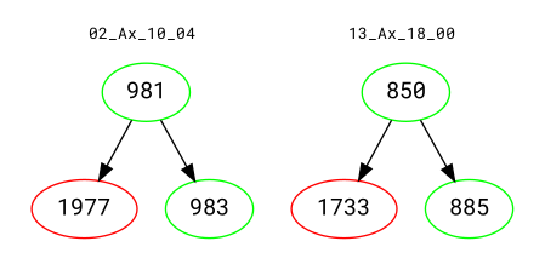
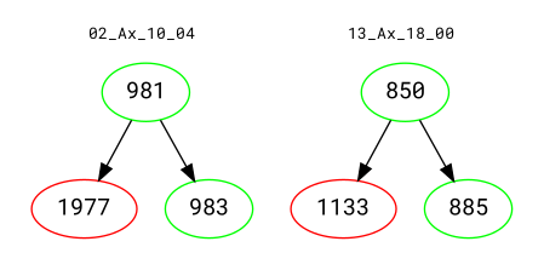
  digraph {
    fontname="Roboto Mono"
    node [color=green fontname="Roboto Mono"]
    edge [color=black fontname="Roboto Mono"]
    n1 [label=981]
    n2 [color=red label=1977]
    n3 [label=983]
    n4 [label=850]
-   n5 [color=red label=1733]
+   n5 [color=red label=1133]
    n6 [label=885]
    subgraph cluster_1 {
      color=white
      fontsize=10
      label="02_Ax_10_04"
      n1
      n2
      n3
    }
    subgraph cluster_2 {
      color=white
      fontsize=10
      label="13_Ax_18_00"
      n4
      n5
      n6
    }
    n1 -> n2
    n1 -> n3
    n4 -> n5
    n4 -> n6
  }
